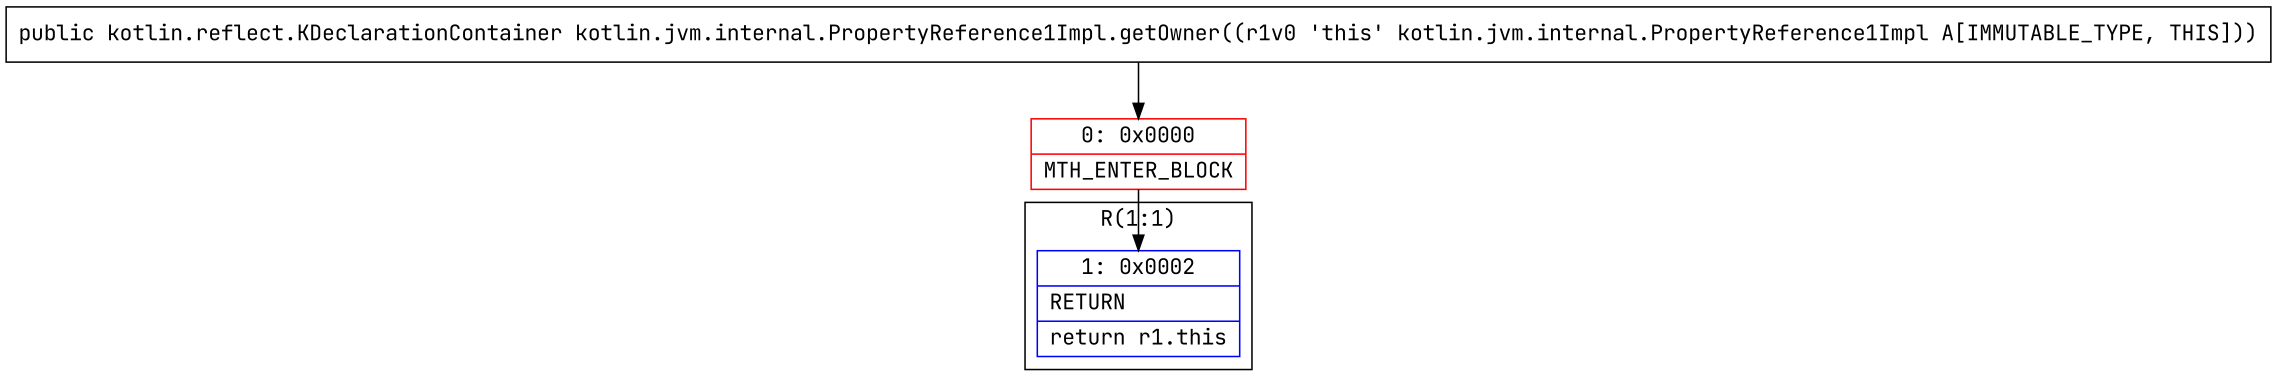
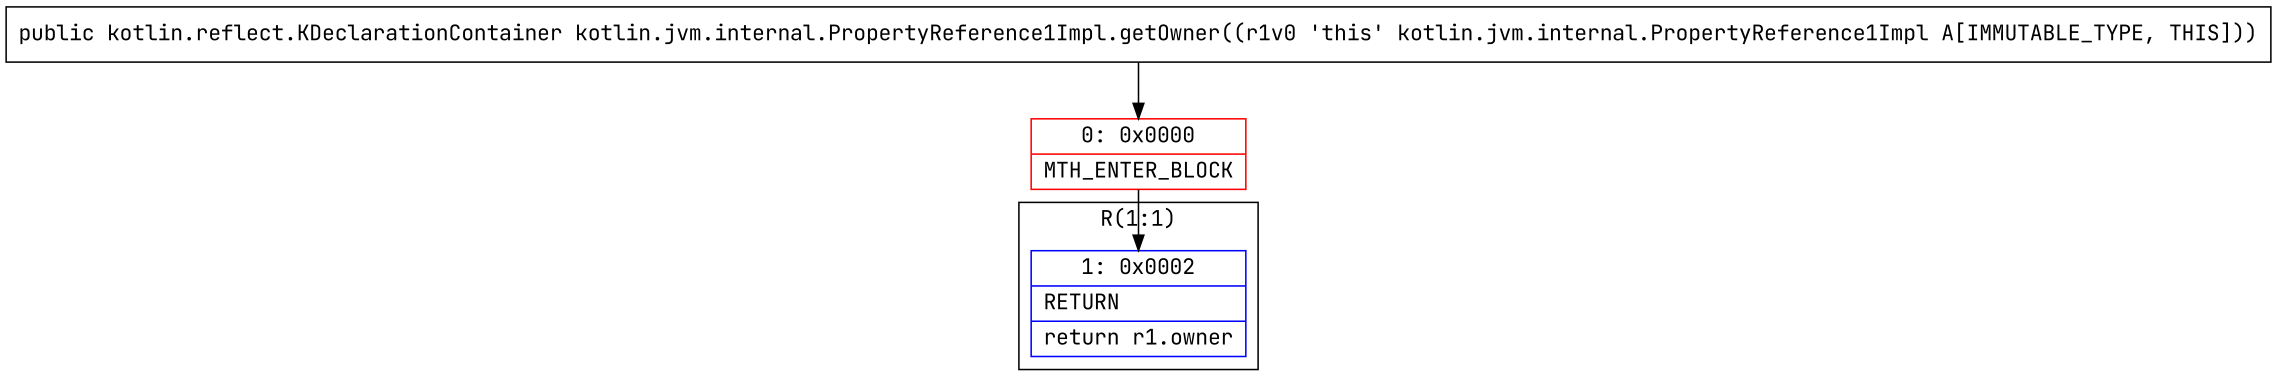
  digraph {
    fontname="JetBrains Mono"
    node [shape=record fontname="JetBrains Mono"]
    edge [arrowhead=normal fontname="JetBrains Mono"]
-   n1 [color=blue label="{1\:\ 0x0002|RETURN\l|return r1.this\l}"]
+   n1 [color=blue label="{1\:\ 0x0002|RETURN\l|return r1.owner\l}"]
    n2 [color=red label="{0\:\ 0x0000|MTH_ENTER_BLOCK\l}"]
    n3 [label="{public kotlin.reflect.KDeclarationContainer kotlin.jvm.internal.PropertyReference1Impl.getOwner((r1v0 'this' kotlin.jvm.internal.PropertyReference1Impl A[IMMUTABLE_TYPE, THIS])) }"]
    subgraph cluster_1 {
      label="R(1:1)"
      n1
    }
    n2 -> n1
    n3 -> n2
  }
